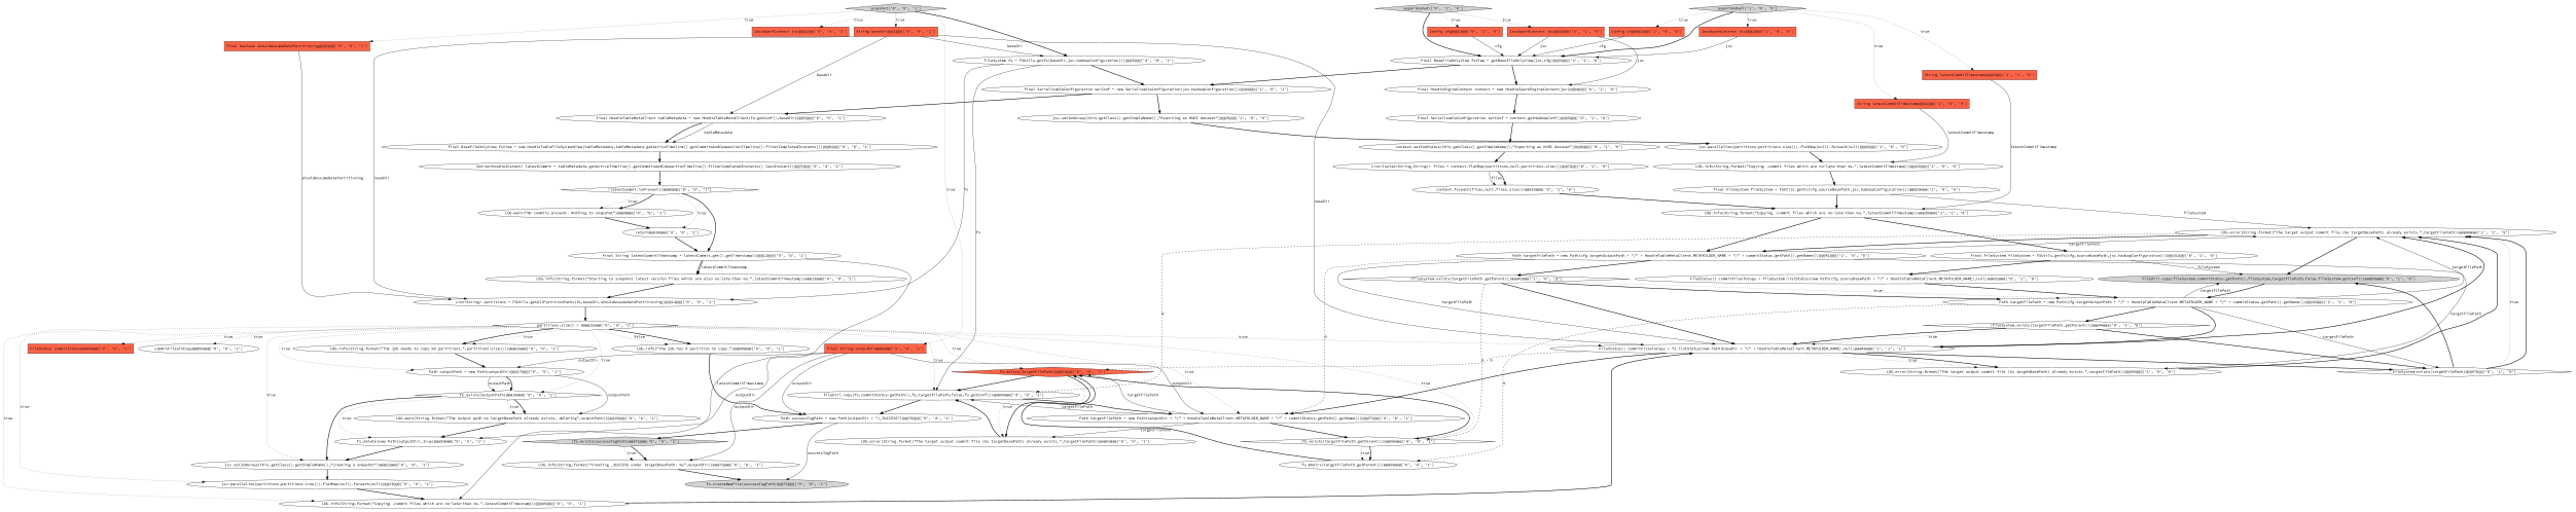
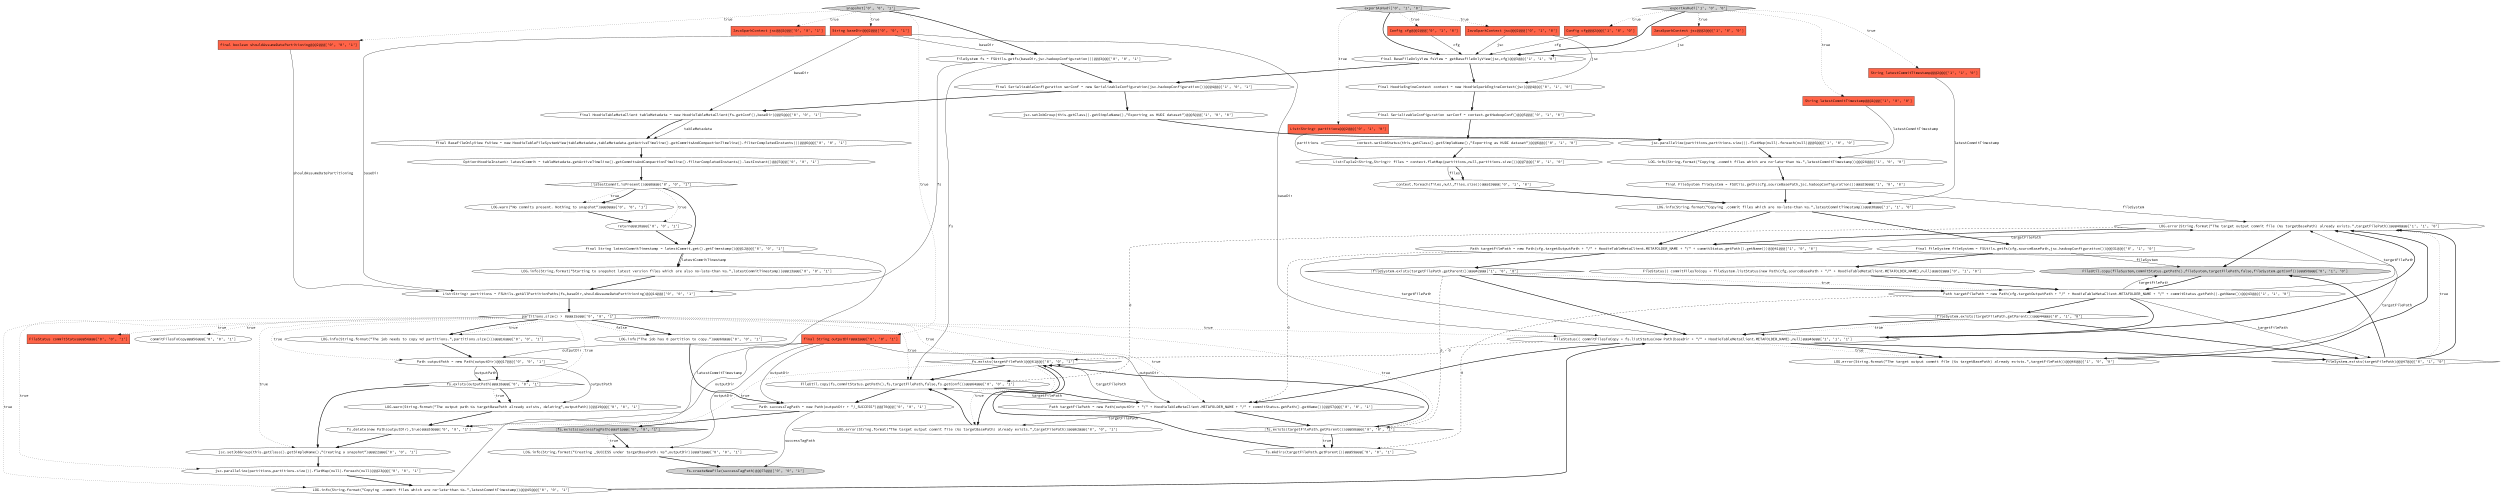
  digraph {
    fontname="Source Code Pro"
    node [fillcolor=white fontname="Source Code Pro" shape=ellipse style=filled]
    edge [fontname="Source Code Pro" style=bold]
    n1 [label="jsc.parallelize(partitions,partitions.size()).flatMap(null).foreach(null)@@@6@@@['1', '0', '0']"]
    n2 [label="LOG.info(String.format(\"Copying .commit files which are no-late-than %s.\",latestCommitTimestamp))@@@28@@@['1', '0', '0']"]
    n3 [label="final FileSystem fileSystem = FSUtils.getFs(cfg.sourceBasePath,jsc.hadoopConfiguration())@@@29@@@['1', '0', '0']"]
    n4 [label="fileSystem.exists(targetFilePath)@@@47@@@['0', '1', '0']" shape=diamond]
    n5 [fillcolor=lightgray label="FileUtil.copy(fileSystem,commitStatus.getPath(),fileSystem,targetFilePath,false,fileSystem.getConf())@@@50@@@['0', '1', '0']"]
    n6 [label="LOG.error(String.format(\"The target output commit file (%s targetBasePath) already exists.\",targetFilePath))@@@48@@@['1', '1', '0']"]
    n7 [label="Path targetFilePath = new Path(cfg.targetOutputPath + \"/\" + HoodieTableMetaClient.METAFOLDER_NAME + \"/\" + commitStatus.getPath().getName())@@@43@@@['1', '1', '0']"]
    n8 [label="FileUtil.copy(fs,commitStatus.getPath(),fs,targetFilePath,false,fs.getConf())@@@64@@@['0', '0', '1']"]
    n9 [label="Path targetFilePath = new Path(cfg.targetOutputPath + \"/\" + HoodieTableMetaClient.METAFOLDER_NAME + \"/\" + commitStatus.getPath().getName())@@@41@@@['1', '0', '0']"]
    n10 [label="context.foreach(files,null,files.size())@@@19@@@['0', '1', '0']"]
    n11 [label="LOG.info(String.format(\"Copying .commit files which are no-late-than %s.\",latestCommitTimestamp))@@@30@@@['1', '1', '0']"]
    n12 [label="final FileSystem fileSystem = FSUtils.getFs(cfg.sourceBasePath,jsc.hadoopConfiguration())@@@31@@@['0', '1', '0']"]
    n13 [label="fs.mkdirs(targetFilePath.getParent())@@@59@@@['0', '0', '1']"]
-   n14 [fillcolor=tomato label="fs.exists(targetFilePath)@@@61@@@['0', '0', '1']" shape=diamond]
+   n14 [label="fs.exists(targetFilePath)@@@61@@@['0', '0', '1']" shape=diamond]
    n15 [label="LOG.error(String.format(\"The target output commit file (%s targetBasePath) already exists.\",targetFilePath))@@@62@@@['0', '0', '1']"]
    n16 [label="final HoodieTableMetaClient tableMetadata = new HoodieTableMetaClient(fs.getConf(),baseDir)@@@5@@@['0', '0', '1']"]
    n17 [label="final BaseFileOnlyView fsView = new HoodieTableFileSystemView(tableMetadata,tableMetadata.getActiveTimeline().getCommitsAndCompactionTimeline().filterCompletedInstants())@@@6@@@['0', '0', '1']"]
    n18 [label="Option<HoodieInstant> latestCommit = tableMetadata.getActiveTimeline().getCommitsAndCompactionTimeline().filterCompletedInstants().lastInstant()@@@7@@@['0', '0', '1']"]
    n19 [label="Path outputPath = new Path(outputDir)@@@17@@@['0', '0', '1']"]
    n20 [label="fs.exists(outputPath)@@@18@@@['0', '0', '1']" shape=diamond]
    n21 [label="LOG.warn(String.format(\"The output path %s targetBasePath already exists, deleting\",outputPath))@@@19@@@['0', '0', '1']"]
    n22 [label="jsc.setJobGroup(this.getClass().getSimpleName(),\"Creating a snapshot\")@@@22@@@['0', '0', '1']"]
    n23 [label="fs.delete(new Path(outputDir),true)@@@20@@@['0', '0', '1']"]
    n24 [fillcolor=lightgray label="exportAsHudi['1', '0', '0']" shape=diamond]
    n25 [fillcolor=tomato label="String latestCommitTimestamp@@@2@@@['1', '0', '0']" shape=box]
    n26 [fillcolor=tomato label="JavaSparkContext jsc@@@2@@@['1', '0', '0']" shape=box]
    n27 [fillcolor=tomato label="Config cfg@@@2@@@['1', '0', '0']" shape=box]
    n28 [fillcolor=tomato label="String latestCommitTimestamp@@@2@@@['1', '1', '0']" shape=box]
    n29 [label="final BaseFileOnlyView fsView = getBaseFileOnlyView(jsc,cfg)@@@3@@@['1', '1', '0']"]
    n30 [label="final SerializableConfiguration serConf = new SerializableConfiguration(jsc.hadoopConfiguration())@@@4@@@['1', '0', '1']"]
    n31 [label="final HoodieEngineContext context = new HoodieSparkEngineContext(jsc)@@@4@@@['0', '1', '0']"]
    n32 [fillcolor=lightgray label="snapshot['0', '0', '1']" shape=diamond]
    n33 [fillcolor=tomato label="final String outputDir@@@2@@@['0', '0', '1']" shape=box]
    n34 [label="FileSystem fs = FSUtils.getFs(baseDir,jsc.hadoopConfiguration())@@@3@@@['0', '0', '1']"]
    n35 [fillcolor=tomato label="final boolean shouldAssumeDatePartitioning@@@2@@@['0', '0', '1']" shape=box]
    n36 [fillcolor=tomato label="String baseDir@@@2@@@['0', '0', '1']" shape=box]
    n37 [fillcolor=tomato label="JavaSparkContext jsc@@@2@@@['0', '0', '1']" shape=box]
    n38 [label="LOG.info(String.format(\"Creating _SUCCESS under targetBasePath: %s\",outputDir))@@@72@@@['0', '0', '1']"]
    n39 [label="Path targetFilePath = new Path(outputDir + \"/\" + HoodieTableMetaClient.METAFOLDER_NAME + \"/\" + commitStatus.getPath().getName())@@@57@@@['0', '0', '1']"]
    n40 [label="Path successTagPath = new Path(outputDir + \"/_SUCCESS\")@@@70@@@['0', '0', '1']"]
    n41 [label="List<String> partitions = FSUtils.getAllPartitionPaths(fs,baseDir,shouldAssumeDatePartitioning)@@@14@@@['0', '0', '1']"]
    n42 [label="FileStatus(( commitFilesToCopy = fs.listStatus(new Path(baseDir + \"/\" + HoodieTableMetaClient.METAFOLDER_NAME),null)@@@46@@@['1', '1', '1']"]
    n43 [label="!fs.exists(targetFilePath.getParent())@@@58@@@['0', '0', '1']" shape=diamond]
    n44 [label="LOG.info(String.format(\"Copying .commit files which are no-late-than %s.\",latestCommitTimestamp))@@@45@@@['0', '0', '1']"]
    n45 [label="LOG.error(String.format(\"The target output commit file (%s targetBasePath) already exists.\",targetFilePath))@@@46@@@['1', '0', '0']"]
    n46 [fillcolor=lightgray label="fs.createNewFile(successTagPath)@@@73@@@['0', '0', '1']"]
    n47 [label="jsc.parallelize(partitions,partitions.size()).flatMap(null).foreach(null)@@@23@@@['0', '0', '1']"]
    n48 [fillcolor=tomato label="FileStatus commitStatus@@@56@@@['0', '0', '1']" shape=box]
    n49 [fillcolor=lightgray label="exportAsHudi['0', '1', '0']" shape=diamond]
+   n50 [fillcolor=tomato label="List<String> partitions@@@2@@@['0', '1', '0']" shape=box]
    n51 [fillcolor=tomato label="Config cfg@@@2@@@['0', '1', '0']" shape=box]
    n52 [fillcolor=tomato label="JavaSparkContext jsc@@@2@@@['0', '1', '0']" shape=box]
    n53 [label="List<Tuple2<String,String>> files = context.flatMap(partitions,null,partitions.size())@@@7@@@['0', '1', '0']"]
    n54 [label="!fileSystem.exists(targetFilePath.getParent())@@@44@@@['0', '1', '0']" shape=diamond]
    n55 [fillcolor=lightgray label="!fs.exists(successTagPath)@@@71@@@['0', '0', '1']" shape=diamond]
    n56 [label="partitions.size() > 0@@@15@@@['0', '0', '1']" shape=diamond]
    n57 [label="LOG.info(String.format(\"The job needs to copy %d partitions.\",partitions.size()))@@@16@@@['0', '0', '1']"]
    n58 [label="commitFilesToCopy@@@56@@@['0', '0', '1']"]
    n59 [label="LOG.info(\"The job has 0 partition to copy.\")@@@68@@@['0', '0', '1']"]
    n60 [label="final SerializableConfiguration serConf = context.getHadoopConf()@@@5@@@['0', '1', '0']"]
    n61 [label="context.setJobStatus(this.getClass().getSimpleName(),\"Exporting as HUDI dataset\")@@@6@@@['0', '1', '0']"]
    n62 [label="FileStatus(( commitFilesToCopy = fileSystem.listStatus(new Path(cfg.sourceBasePath + \"/\" + HoodieTableMetaClient.METAFOLDER_NAME),null)@@@32@@@['0', '1', '0']"]
    n63 [label="!latestCommit.isPresent()@@@8@@@['0', '0', '1']" shape=diamond]
    n64 [label="return@@@10@@@['0', '0', '1']"]
    n65 [label="final String latestCommitTimestamp = latestCommit.get().getTimestamp()@@@12@@@['0', '0', '1']"]
    n66 [label="LOG.info(String.format(\"Starting to snapshot latest version files which are also no-late-than %s.\",latestCommitTimestamp))@@@13@@@['0', '0', '1']"]
    n67 [label="LOG.warn(\"No commits present. Nothing to snapshot\")@@@9@@@['0', '0', '1']"]
    n68 [label="!fileSystem.exists(targetFilePath.getParent())@@@42@@@['1', '0', '0']" shape=diamond]
    n69 [label="jsc.setJobGroup(this.getClass().getSimpleName(),\"Exporting as HUDI dataset\")@@@5@@@['1', '0', '0']"]
    n1 -> n2
    n2 -> n3
    n3 -> n6 [label=fileSystem style=solid]
    n3 -> n11
    n4 -> n5
    n4 -> n6
    n4 -> n6 [label=true style=dotted]
    n5 -> n7
    n6 -> n5
    n6 -> n8 [label=0 style=dashed]
    n6 -> n9
    n7 -> n4 [label=targetFilePath style=solid]
    n7 -> n5 [label=targetFilePath style=solid]
    n7 -> n6 [label=targetFilePath style=solid]
    n7 -> n13 [label=0 style=dashed]
    n7 -> n42
    n7 -> n54
    n8 -> n39
    n8 -> n40
    n9 -> n6 [label=targetFilePath style=solid]
    n9 -> n39 [label=0 style=dashed]
    n9 -> n42 [label=targetFilePath style=solid]
    n9 -> n45 [label=targetFilePath style=solid]
    n9 -> n68
    n10 -> n11
    n11 -> n9
    n11 -> n12
    n12 -> n5 [label=fileSystem style=solid]
    n12 -> n62
    n13 -> n14
    n14 -> n8
    n14 -> n15 [label=true style=dotted]
    n14 -> n15
    n15 -> n8
    n16 -> n17
    n16 -> n17 [label=tableMetadata style=solid]
    n17 -> n18
    n18 -> n63
    n19 -> n20 [label=outputPath style=solid]
    n19 -> n20
    n19 -> n21 [label=outputPath style=solid]
    n20 -> n21
    n20 -> n21 [label=true style=dotted]
    n20 -> n22
-   n20 -> n23 [label=true style=dotted]
+   n14 -> n23 [label=true style=dotted]
    n21 -> n23
    n22 -> n47
    n23 -> n22
    n24 -> n25 [label=true style=dotted]
    n24 -> n26 [label=true style=dotted]
    n24 -> n27 [label=true style=dotted]
    n24 -> n28 [label=true style=dotted]
    n24 -> n29
    n25 -> n2 [label=latestCommitTimestamp style=solid]
    n26 -> n29 [label=jsc style=solid]
    n27 -> n29 [label=cfg style=solid]
    n28 -> n11 [label=latestCommitTimestamp style=solid]
    n29 -> n30
    n29 -> n31
    n30 -> n16
    n30 -> n69
    n31 -> n60
    n32 -> n33 [label=true style=dotted]
    n32 -> n34
    n32 -> n35 [label=true style=dotted]
    n32 -> n36 [label=true style=dotted]
    n32 -> n37 [label=true style=dotted]
    n33 -> n19 [label=outputDir style=solid]
    n33 -> n23 [label=outputDir style=solid]
    n33 -> n38 [label=outputDir style=solid]
    n33 -> n39 [label=outputDir style=solid]
    n33 -> n40 [label=outputDir style=solid]
    n34 -> n8 [label=fs style=solid]
    n34 -> n30
    n34 -> n41 [label=fs style=solid]
    n35 -> n41 [label=shouldAssumeDatePartitioning style=solid]
    n36 -> n16 [label=baseDir style=solid]
    n36 -> n34 [label=baseDir style=solid]
    n36 -> n41 [label=baseDir style=solid]
    n36 -> n42 [label=baseDir style=solid]
    n38 -> n46
    n39 -> n8 [label=targetFilePath style=solid]
    n39 -> n14 [label=targetFilePath style=solid]
    n39 -> n15 [label=targetFilePath style=solid]
    n39 -> n43
    n40 -> n46 [label=successTagPath style=solid]
    n40 -> n55
    n41 -> n56
    n42 -> n4
    n42 -> n6
    n42 -> n14 [label=0 style=dashed]
    n42 -> n39
    n42 -> n45 [label=true style=dotted]
    n42 -> n45
    n43 -> n13
    n43 -> n13 [label=true style=dotted]
    n43 -> n14
    n44 -> n42
    n45 -> n6
    n47 -> n44
    n49 -> n29
+   n49 -> n50 [label=true style=dotted]
    n49 -> n51 [label=true style=dotted]
    n49 -> n52 [label=true style=dotted]
+   n50 -> n53 [label=partitions style=solid]
    n51 -> n29 [label=cfg style=solid]
    n52 -> n29 [label=jsc style=solid]
    n52 -> n31 [label=jsc style=solid]
    n53 -> n10 [label=files style=solid]
    n53 -> n10
    n54 -> n4
    n54 -> n42 [label=true style=dotted]
    n54 -> n42
    n55 -> n38
    n55 -> n38 [label=true style=dotted]
    n56 -> n8 [label=true style=dotted]
    n56 -> n14 [label=true style=dotted]
    n56 -> n19 [label=true style=dotted]
    n56 -> n20 [label=true style=dotted]
    n56 -> n22 [label=true style=dotted]
    n56 -> n39 [label=true style=dotted]
    n56 -> n42 [label=true style=dotted]
    n56 -> n43 [label=true style=dotted]
    n56 -> n44 [label=true style=dotted]
    n56 -> n47 [label=true style=dotted]
    n56 -> n48 [label=true style=dotted]
    n56 -> n57
    n56 -> n57 [label=true style=dotted]
    n56 -> n58 [label=true style=dotted]
    n56 -> n59
    n56 -> n59 [label=false style=dotted]
    n57 -> n19
    n59 -> n40
    n60 -> n61
    n61 -> n53
    n62 -> n7
    n63 -> n64 [label=true style=dotted]
    n63 -> n65
    n63 -> n67 [label=true style=dotted]
    n63 -> n67
    n64 -> n65
    n65 -> n44 [label=latestCommitTimestamp style=solid]
    n65 -> n66
    n65 -> n66 [label=latestCommitTimestamp style=solid]
    n66 -> n41
    n67 -> n64
    n68 -> n7
    n68 -> n7 [label=true style=dotted]
    n68 -> n42
    n68 -> n43 [label=0 style=dashed]
    n69 -> n1
  }
